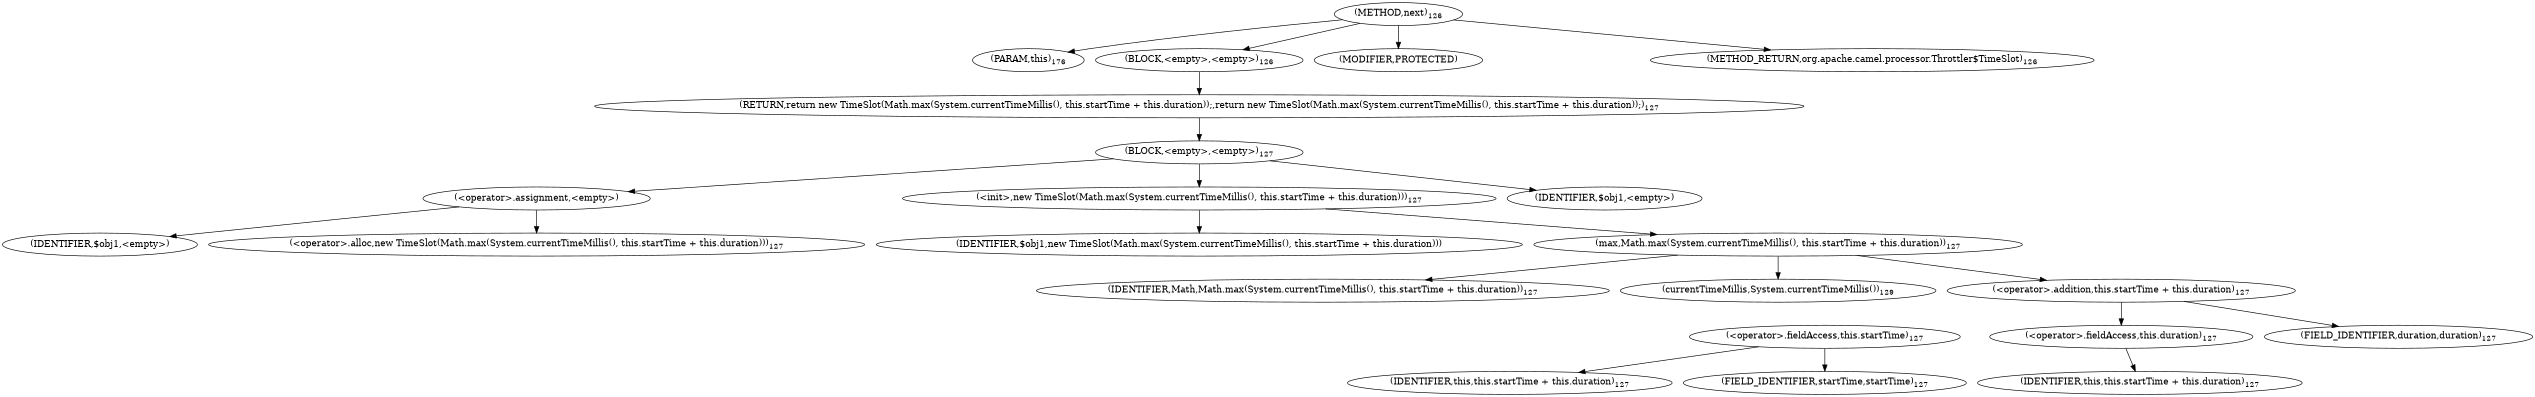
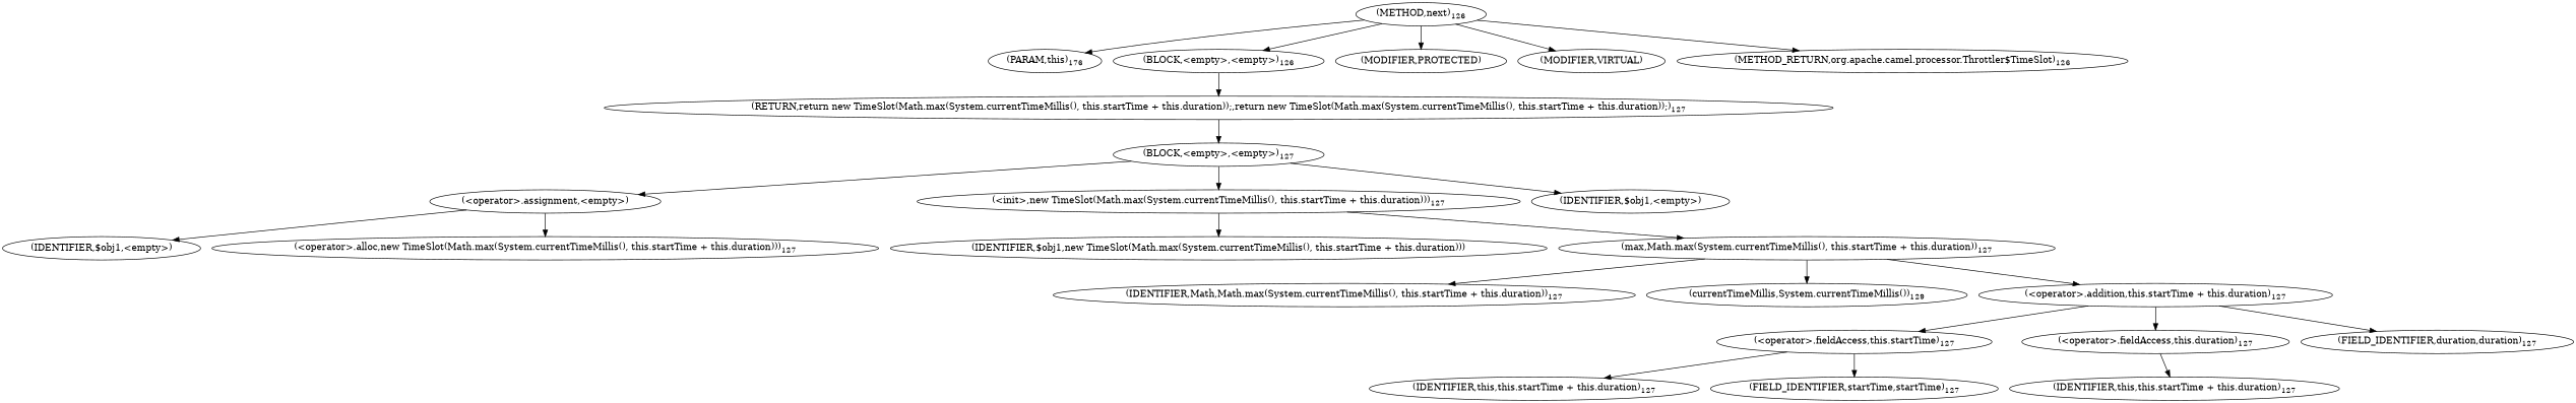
  digraph {
    n1 [label=<(METHOD,next)<SUB>126</SUB>>]
    n2 [label=<(PARAM,this)<SUB>176</SUB>>]
    n3 [label=<(BLOCK,&lt;empty&gt;,&lt;empty&gt;)<SUB>126</SUB>>]
    n4 [label=<(MODIFIER,PROTECTED)>]
+   n5 [label=<(MODIFIER,VIRTUAL)>]
    n6 [label=<(METHOD_RETURN,org.apache.camel.processor.Throttler$TimeSlot)<SUB>126</SUB>>]
    n7 [label=<(RETURN,return new TimeSlot(Math.max(System.currentTimeMillis(), this.startTime + this.duration));,return new TimeSlot(Math.max(System.currentTimeMillis(), this.startTime + this.duration));)<SUB>127</SUB>>]
    n8 [label=<(BLOCK,&lt;empty&gt;,&lt;empty&gt;)<SUB>127</SUB>>]
    n9 [label=<(&lt;operator&gt;.assignment,&lt;empty&gt;)>]
    n10 [label=<(&lt;init&gt;,new TimeSlot(Math.max(System.currentTimeMillis(), this.startTime + this.duration)))<SUB>127</SUB>>]
    n11 [label=<(IDENTIFIER,$obj1,&lt;empty&gt;)>]
    n12 [label=<(IDENTIFIER,$obj1,&lt;empty&gt;)>]
    n13 [label=<(&lt;operator&gt;.alloc,new TimeSlot(Math.max(System.currentTimeMillis(), this.startTime + this.duration)))<SUB>127</SUB>>]
    n14 [label=<(IDENTIFIER,$obj1,new TimeSlot(Math.max(System.currentTimeMillis(), this.startTime + this.duration)))>]
    n15 [label=<(max,Math.max(System.currentTimeMillis(), this.startTime + this.duration))<SUB>127</SUB>>]
    n16 [label=<(IDENTIFIER,Math,Math.max(System.currentTimeMillis(), this.startTime + this.duration))<SUB>127</SUB>>]
    n17 [label=<(currentTimeMillis,System.currentTimeMillis())<SUB>129</SUB>>]
    n18 [label=<(&lt;operator&gt;.addition,this.startTime + this.duration)<SUB>127</SUB>>]
    n19 [label=<(&lt;operator&gt;.fieldAccess,this.startTime)<SUB>127</SUB>>]
    n20 [label=<(&lt;operator&gt;.fieldAccess,this.duration)<SUB>127</SUB>>]
    n21 [label=<(FIELD_IDENTIFIER,duration,duration)<SUB>127</SUB>>]
    n22 [label=<(IDENTIFIER,this,this.startTime + this.duration)<SUB>127</SUB>>]
    n23 [label=<(FIELD_IDENTIFIER,startTime,startTime)<SUB>127</SUB>>]
    n24 [label=<(IDENTIFIER,this,this.startTime + this.duration)<SUB>127</SUB>>]
    n1 -> n2
    n1 -> n3
    n1 -> n4
+   n1 -> n5
    n1 -> n6
    n3 -> n7
    n7 -> n8
    n8 -> n9
    n8 -> n10
    n8 -> n11
    n9 -> n12
    n9 -> n13
    n10 -> n14
    n10 -> n15
    n15 -> n16
    n15 -> n17
    n15 -> n18
+   n18 -> n19
    n18 -> n20
    n18 -> n21
    n19 -> n22
    n19 -> n23
    n20 -> n24
  }
